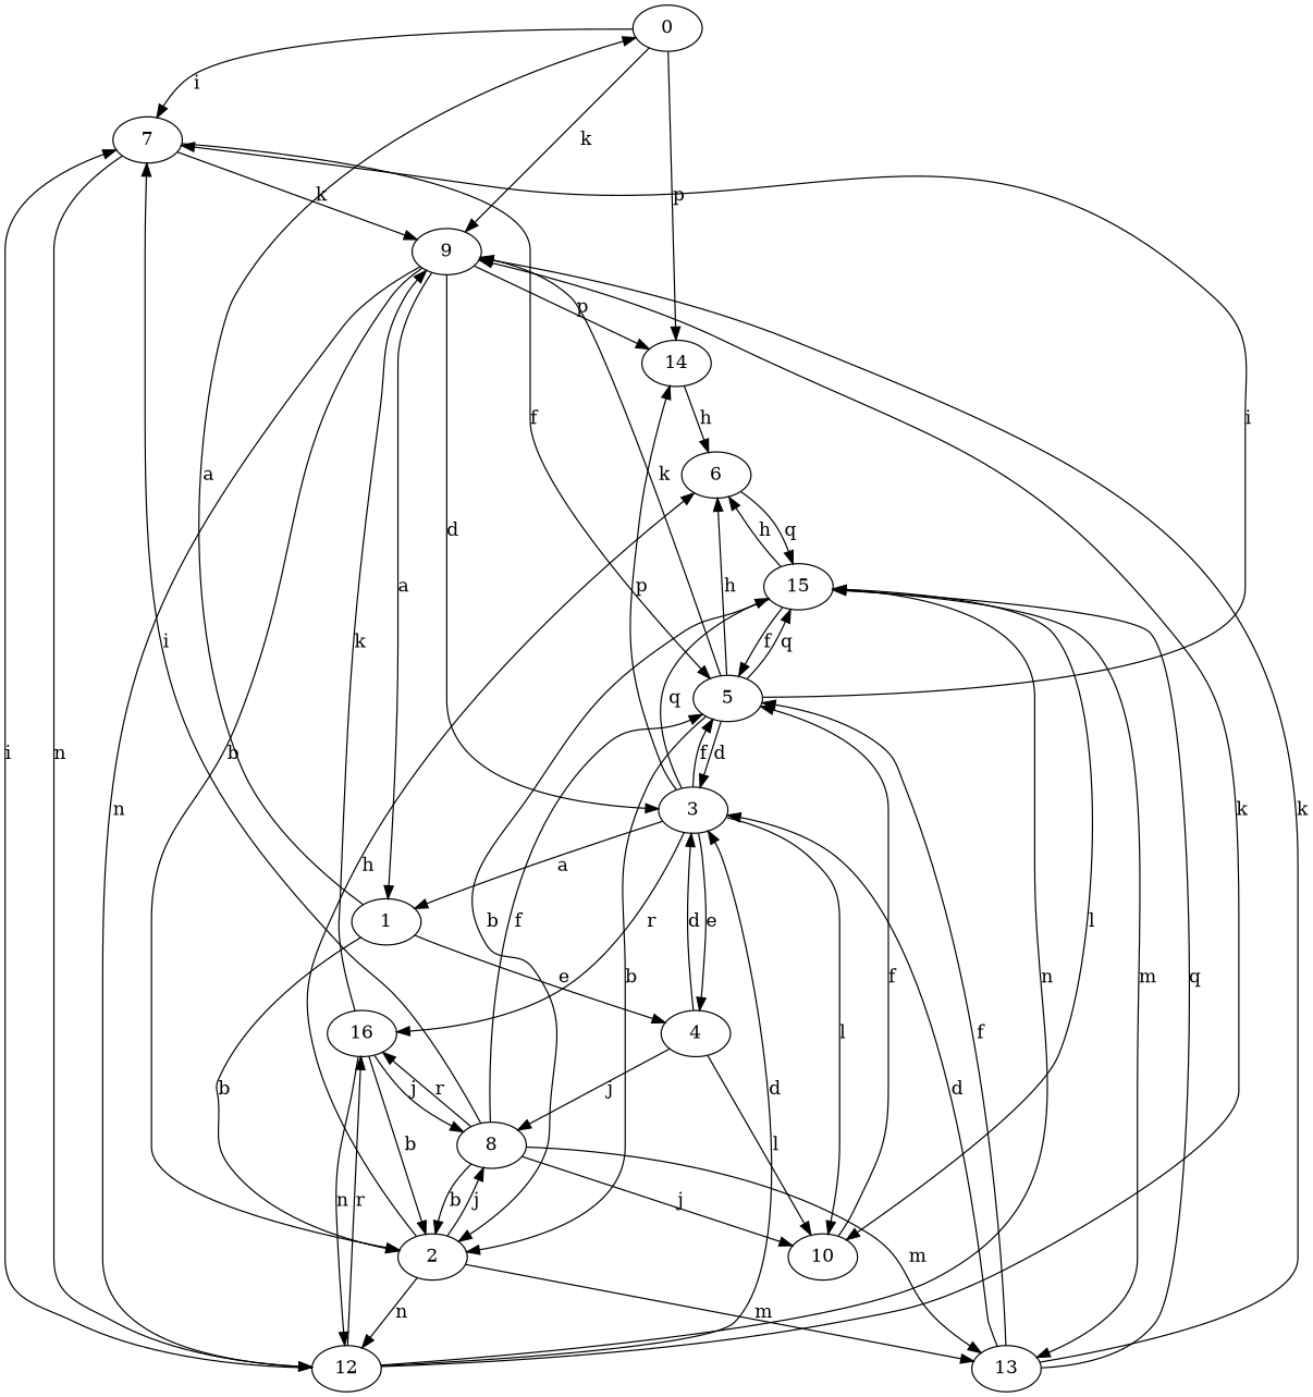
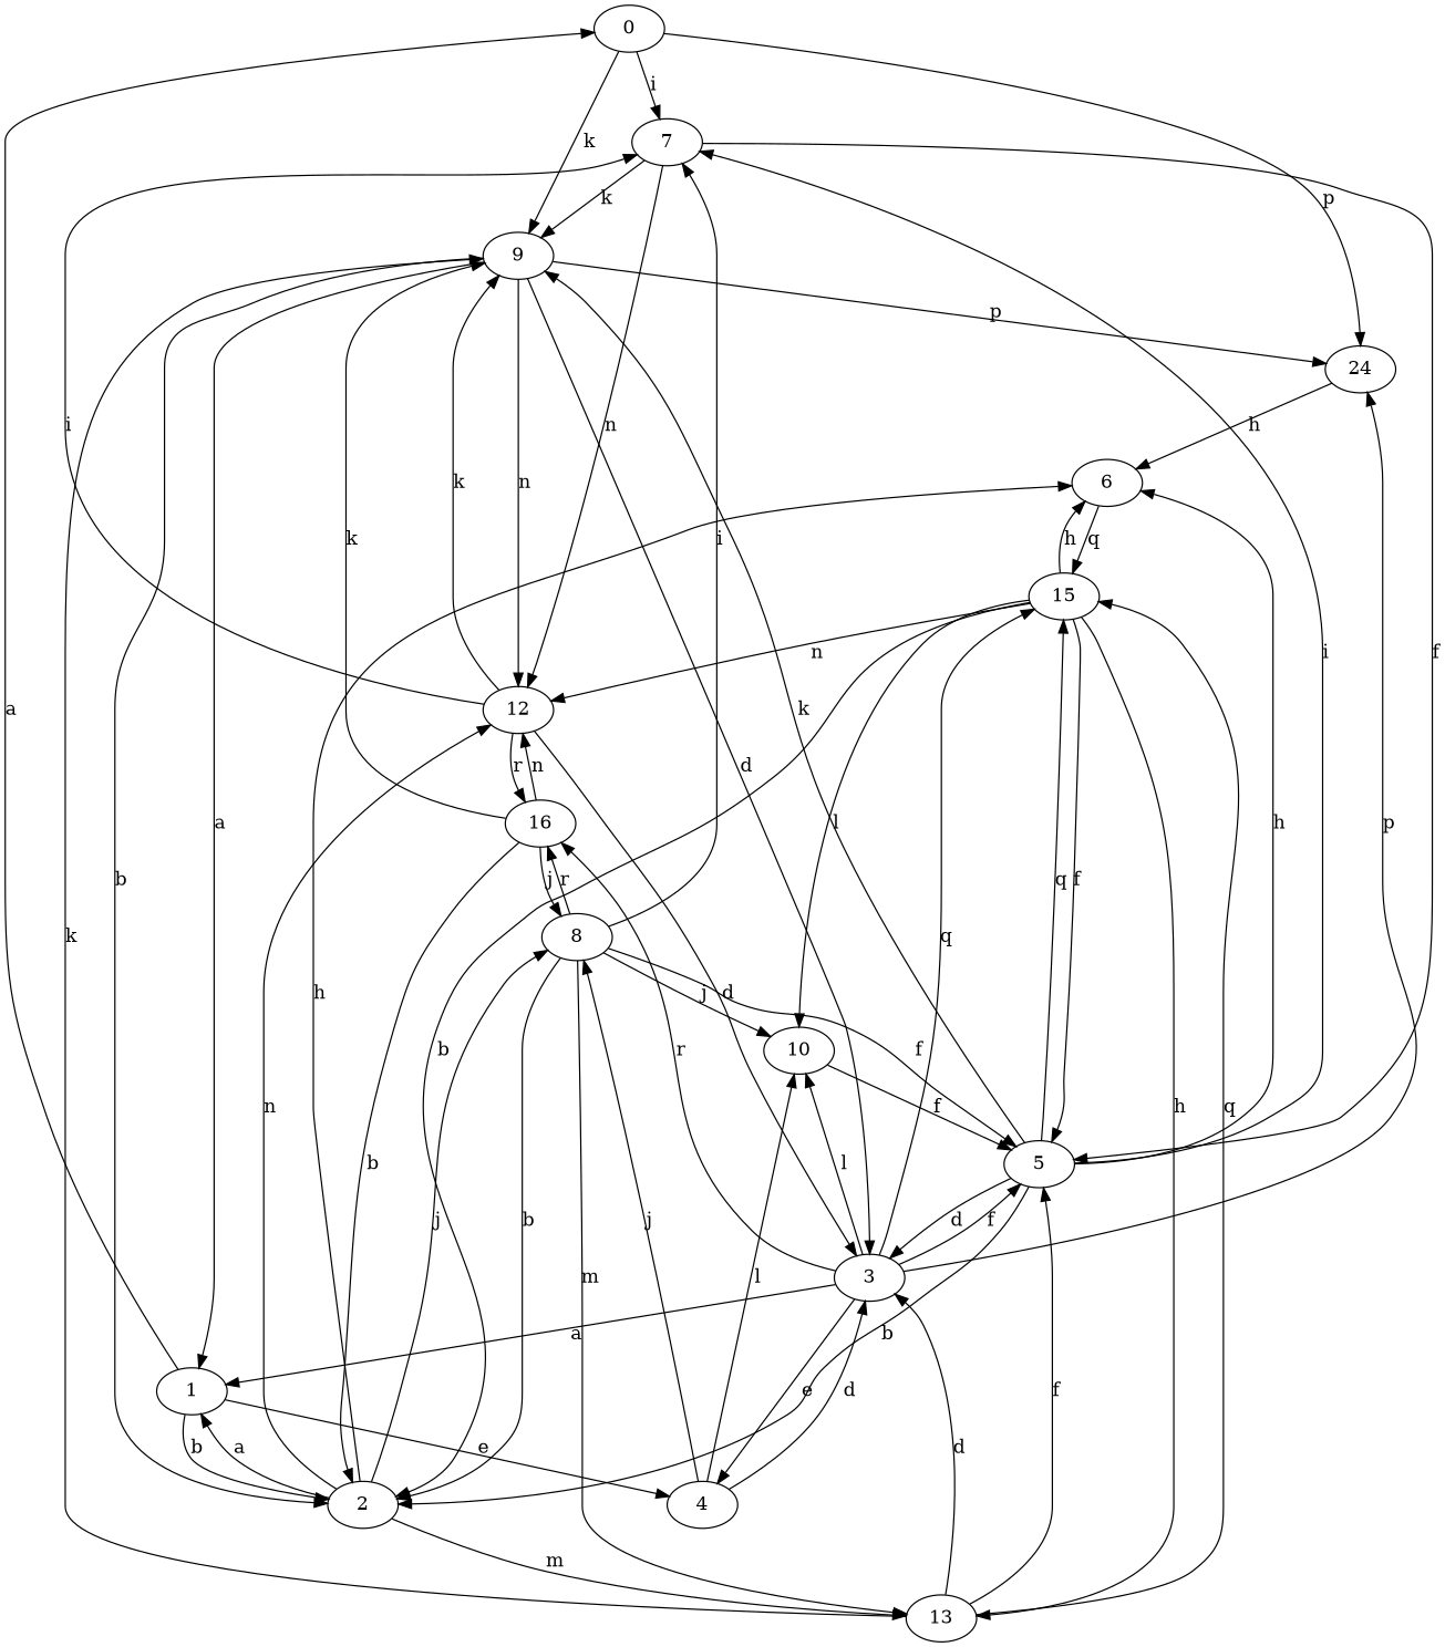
  strict digraph {
    0
    7
    9
-   14
+   14 [label=24]
    12
    5
    1
    2
    3
    6
    4
    8
    n13 [label=13]
    10
    15
    16
    0 -> 7 [label=i]
    0 -> 9 [label=k]
    0 -> 14 [label=p]
    7 -> 9 [label=k]
    7 -> 12 [label=n]
    7 -> 5 [label=f]
    9 -> 14 [label=p]
    9 -> 12 [label=n]
    9 -> 1 [label=a]
    9 -> 2 [label=b]
    9 -> 3 [label=d]
    14 -> 6 [label=h]
    12 -> 7 [label=i]
    12 -> 9 [label=k]
    12 -> 3 [label=d]
    12 -> 16 [label=r]
    5 -> 7 [label=i]
    5 -> 9 [label=k]
    5 -> 2 [label=b]
    5 -> 3 [label=d]
    5 -> 6 [label=h]
    5 -> 15 [label=q]
    1 -> 0 [label=a]
    1 -> 2 [label=b]
    1 -> 4 [label=e]
    2 -> 12 [label=n]
+   2 -> 1 [label=a]
    2 -> 6 [label=h]
    2 -> 8 [label=j]
    2 -> n13 [label=m]
    3 -> 14 [label=p]
    3 -> 5 [label=f]
    3 -> 1 [label=a]
    3 -> 4 [label=e]
    3 -> 10 [label=l]
    3 -> 15 [label=q]
    3 -> 16 [label=r]
    6 -> 15 [label=q]
    4 -> 3 [label=d]
    4 -> 8 [label=j]
    4 -> 10 [label=l]
    8 -> 7 [label=i]
    8 -> 5 [label=f]
    8 -> 2 [label=b]
    8 -> n13 [label=m]
    8 -> 10 [label=j]
    8 -> 16 [label=r]
    n13 -> 9 [label=k]
    n13 -> 5 [label=f]
    n13 -> 3 [label=d]
    n13 -> 15 [label=q]
    10 -> 5 [label=f]
-   12 -> 15 [label=n]
+   15 -> 12 [label=n]
    15 -> 5 [label=f]
    15 -> 2 [label=b]
    15 -> 6 [label=h]
-   15 -> n13 [label=m]
+   15 -> n13 [label=h]
    15 -> 10 [label=l]
    16 -> 9 [label=k]
    16 -> 12 [label=n]
    16 -> 2 [label=b]
    16 -> 8 [label=j]
  }
